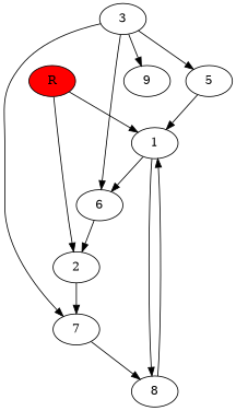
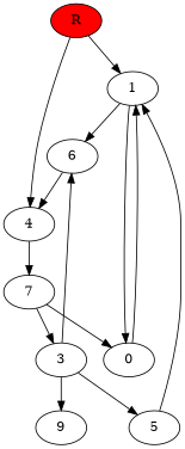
  digraph {
    1
-   8
+   8 [label=0]
    6
    3
    5
    9
-   4 [label=2]
+   4
    7
    R [fillcolor="#ff0000" style=filled]
    1 -> 8
    1 -> 6
    8 -> 1
    6 -> 4
    3 -> 6
    3 -> 5
    3 -> 9
    5 -> 1
    4 -> 7
    7 -> 8
-   3 -> 7
+   7 -> 3
    R -> 1
    R -> 4
  }
